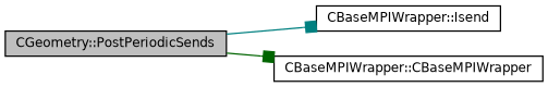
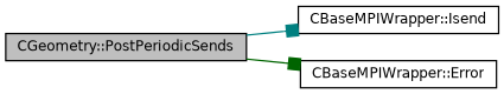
  digraph {
    rankdir=LR
    node [color=black fillcolor=white fontname=Helvetica fontsize=10 shape=record style=filled]
    edge [arrowhead=box fontname=Helvetica fontsize=10 labelfontname=Helvetica labelfontsize=10 style=solid]
    n1 [fillcolor=grey75 fontcolor=black height=0.2 label="CGeometry::PostPeriodicSends" width=0.4]
    n2 [height=0.2 label="CBaseMPIWrapper::Isend" width=0.4]
-   n3 [height=0.2 label="CBaseMPIWrapper::CBaseMPIWrapper" width=0.4]
+   n3 [height=0.2 label="CBaseMPIWrapper::Error" width=0.4]
    n1 -> n2 [color=teal]
    n1 -> n3 [color=darkgreen]
  }
